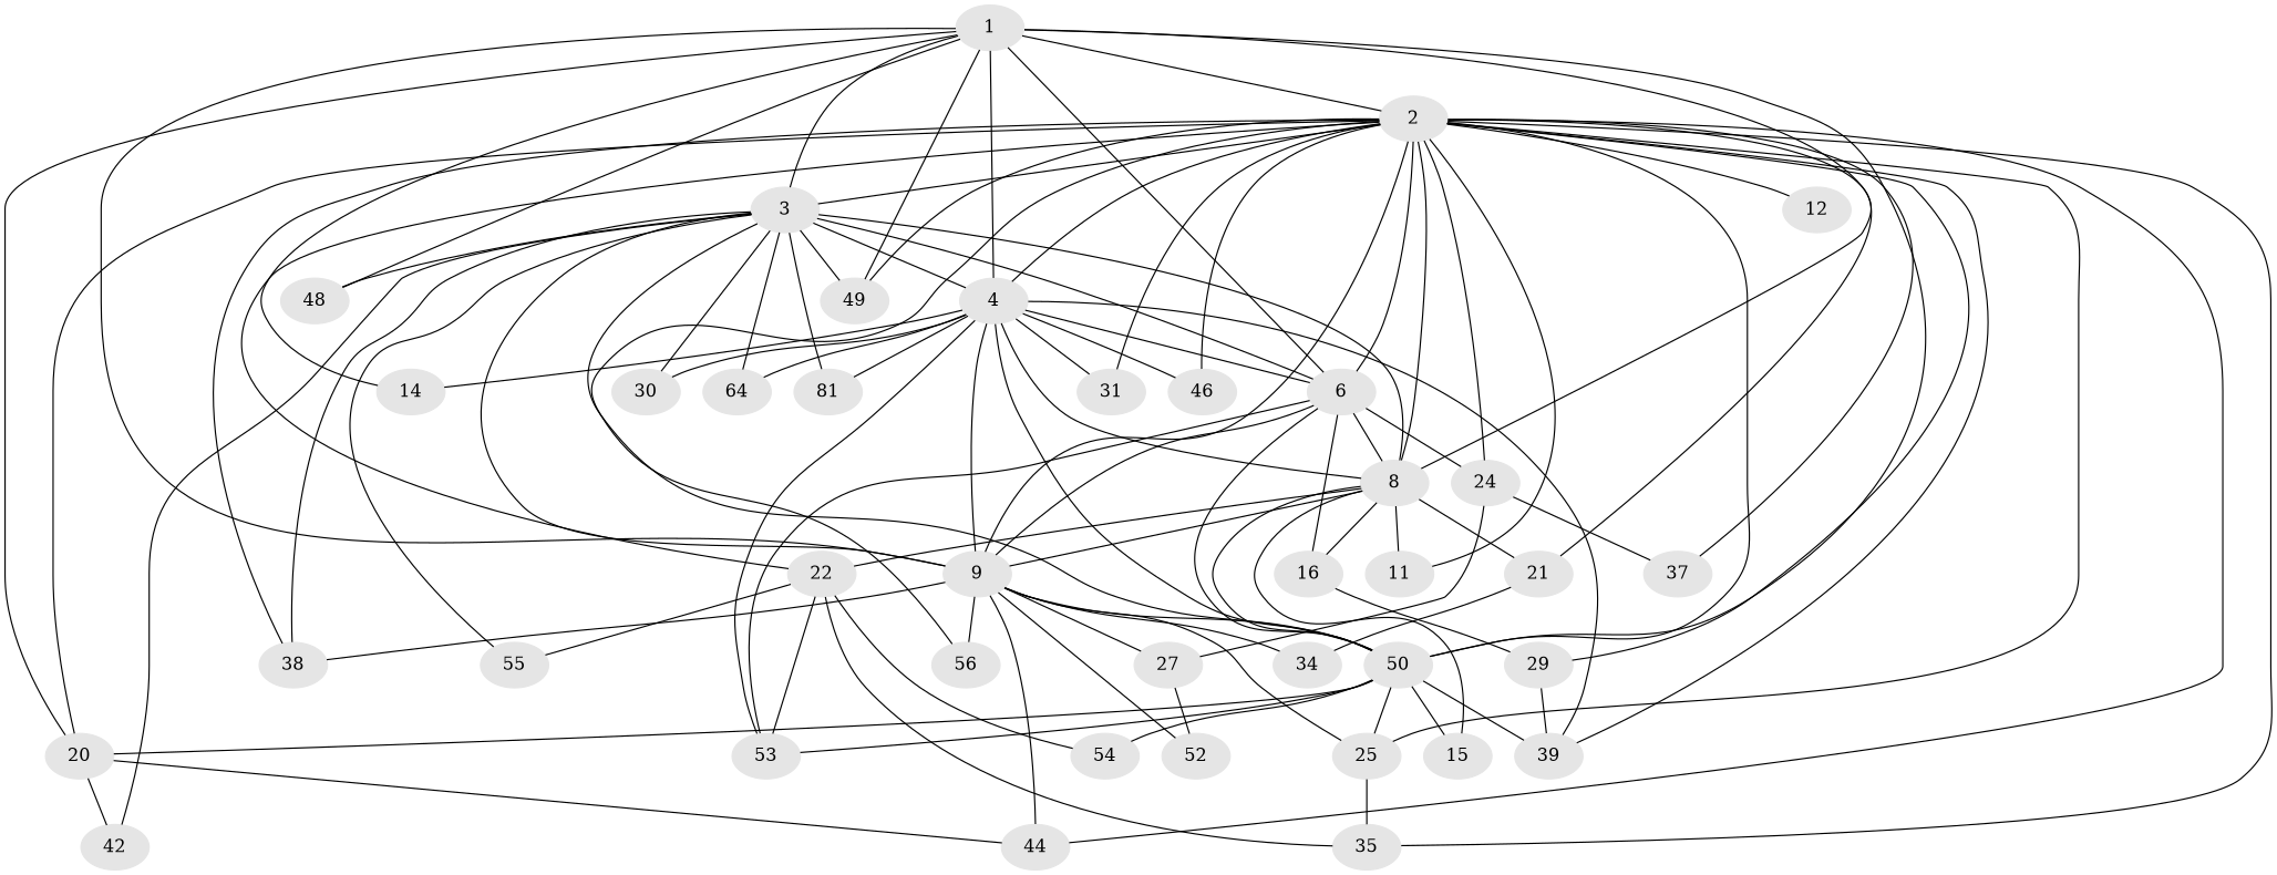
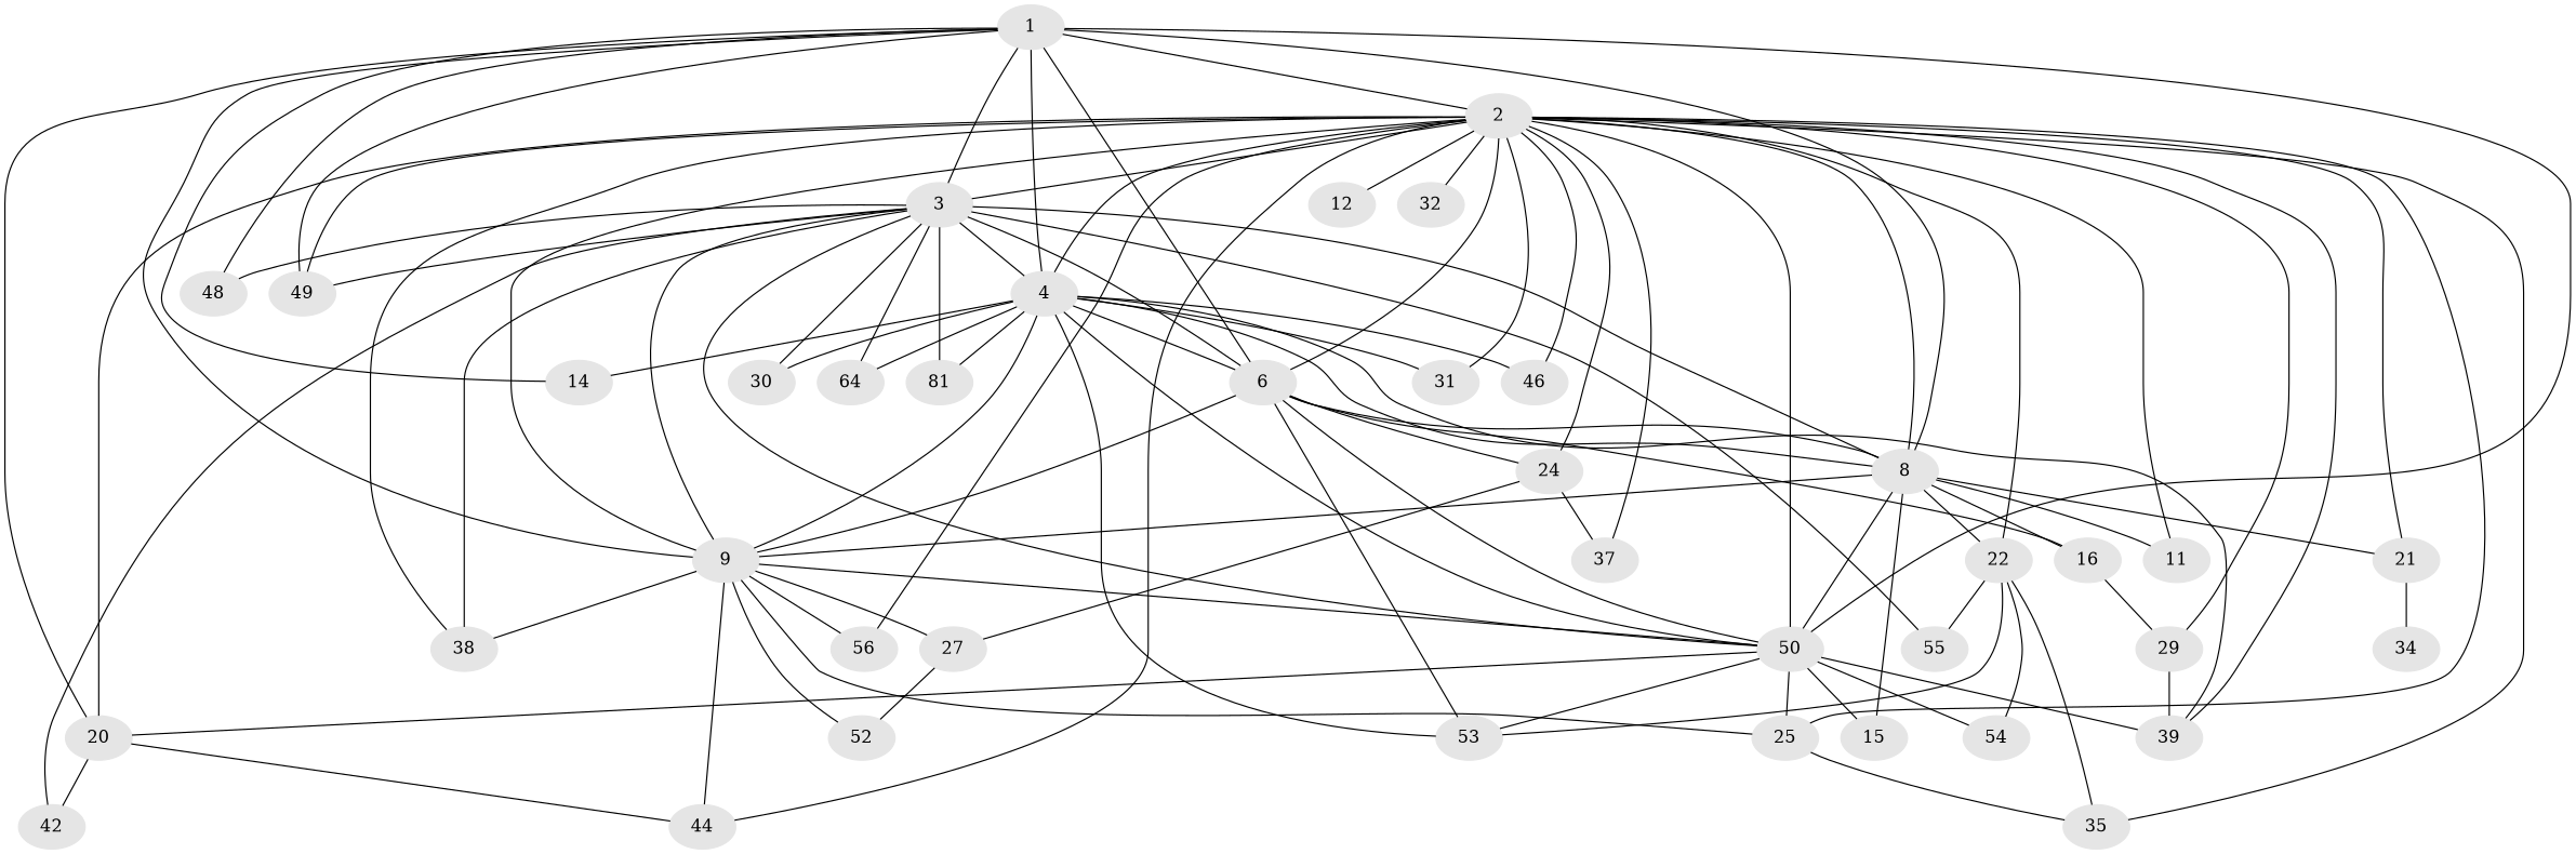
  graph {
    node [color=gray90 style=filled]
    2 [super="+73+5"]
    3 [super="+45"]
    4
    6
    8
    9
    n7 [label=50 super="+13+59+69+79+36+51+19+23"]
    20 [super="+57"]
    49 [super="+74"]
    11
    12
    21
    22
    24
    25 [super="+47"]
    29
    31
+   32
    35 [super="+77"]
    37
    38
    39 [super="+40+61"]
    44 [super="+67"]
    46
    56
    1
    14 [super="+60"]
    48
    30
    42
    55
    64
    81
    53 [super="+75"]
    16
    15
    27
    34
    52
    54
    2 -- 3 [weight=4]
    2 -- 4 [weight=4]
    2 -- 6 [weight=4]
    2 -- 8 [weight=5]
    2 -- 9 [weight=5]
    2 -- n7 [weight=11]
    2 -- 20
    2 -- 49
    2 -- 11
    2 -- 12 [weight=2]
    2 -- 21
    2 -- 22 [weight=2]
    2 -- 24
    2 -- 25 [weight=2]
    2 -- 29
    2 -- 31
+   2 -- 32 [weight=2]
    2 -- 35
    2 -- 37
    2 -- 38
    2 -- 39
    2 -- 44
    2 -- 46
    2 -- 56
    3 -- 4 [weight=2]
    3 -- 6
    3 -- 8
    3 -- 9
    3 -- n7 [weight=2]
    3 -- 49
    3 -- 38
    3 -- 48
    3 -- 30
    3 -- 42
    3 -- 55
    3 -- 64
    3 -- 81
    4 -- 6
    4 -- 8
    4 -- 9
    4 -- n7 [weight=2]
    4 -- 31
    4 -- 39
    4 -- 46
    4 -- 14 [weight=2]
    4 -- 30
    4 -- 64
    4 -- 81
    4 -- 53
    6 -- 8
    6 -- 9
    6 -- n7
    6 -- 24
    6 -- 53
    6 -- 16
    8 -- 9
    8 -- n7
    8 -- 11
    8 -- 21
    8 -- 22
    8 -- 16
    8 -- 15
    9 -- n7 [weight=2]
    9 -- 25
    9 -- 38
    9 -- 44
    9 -- 56
    9 -- 27
-   9 -- 34
    9 -- 52
    n7 -- 20
    n7 -- 25
    n7 -- 39 [weight=2]
    n7 -- 53
    n7 -- 15 [weight=2]
    n7 -- 54
    20 -- 44
    20 -- 42
    21 -- 34
    22 -- 35
    22 -- 55
    22 -- 53
    22 -- 54
    24 -- 37
    24 -- 27
    25 -- 35
    29 -- 39
    1 -- 2 [weight=4]
    1 -- 3
    1 -- 4
    1 -- 6
    1 -- 8
    1 -- 9
    1 -- n7
    1 -- 20
    1 -- 49
    1 -- 14
    1 -- 48
    16 -- 29
    27 -- 52
  }
